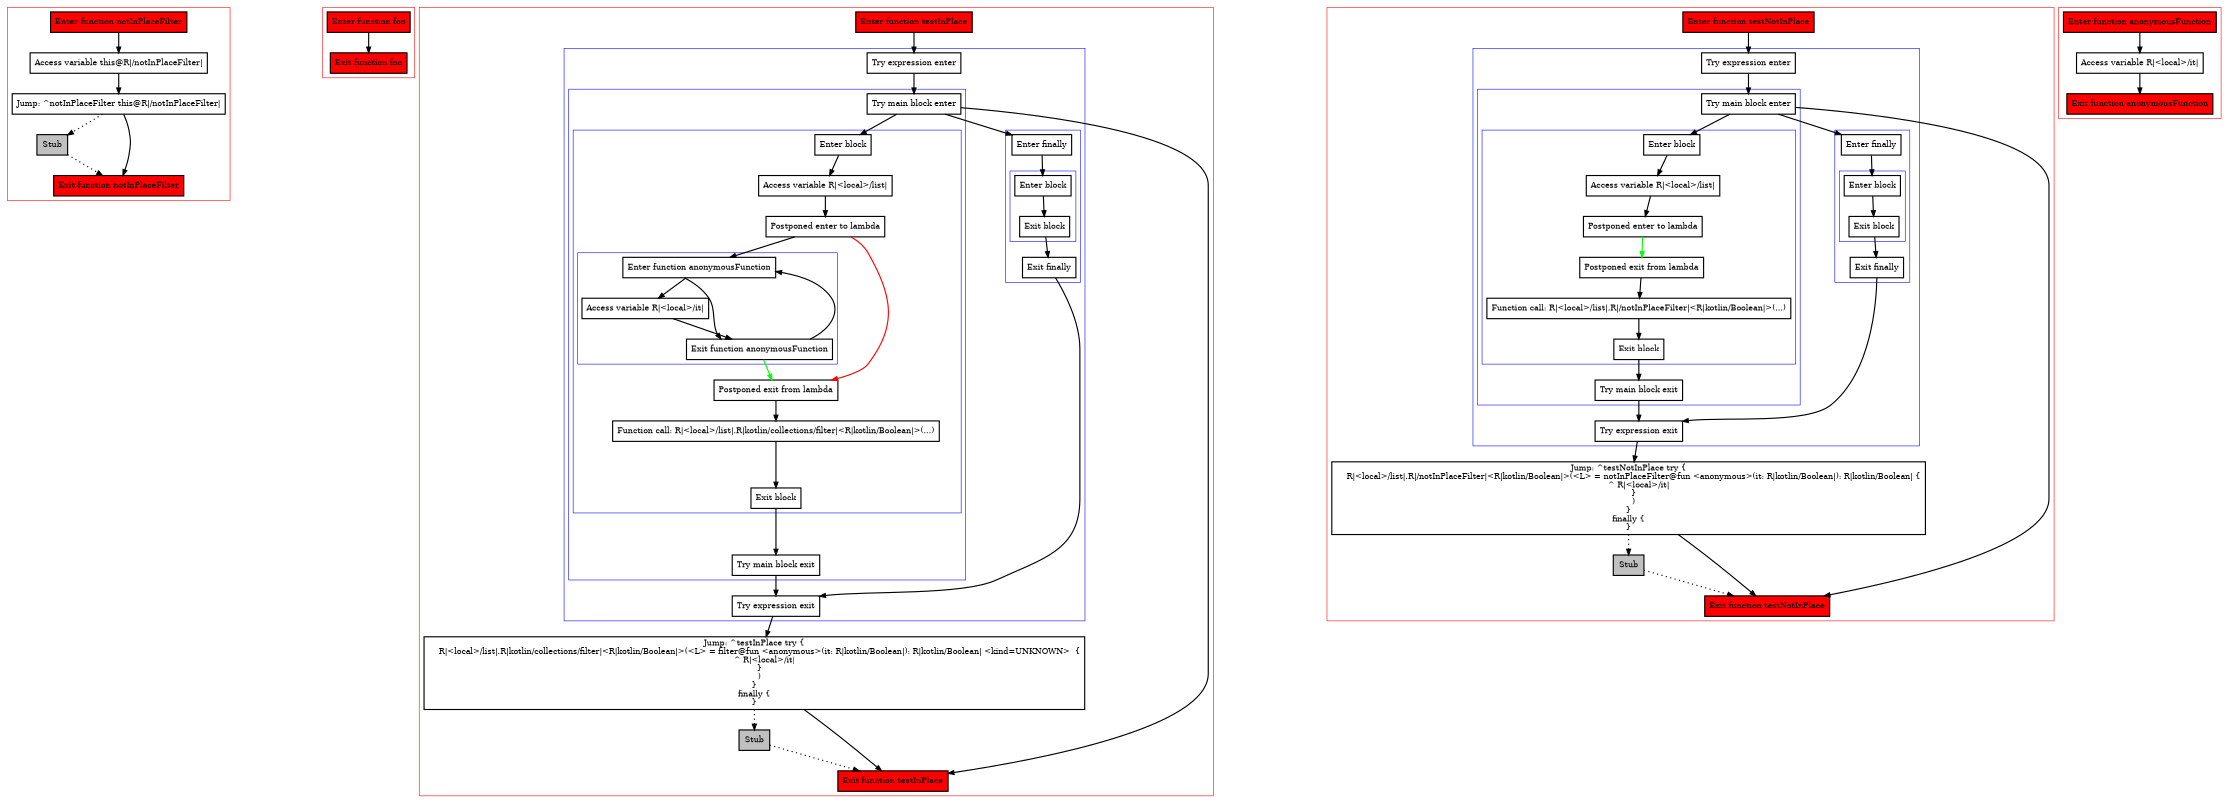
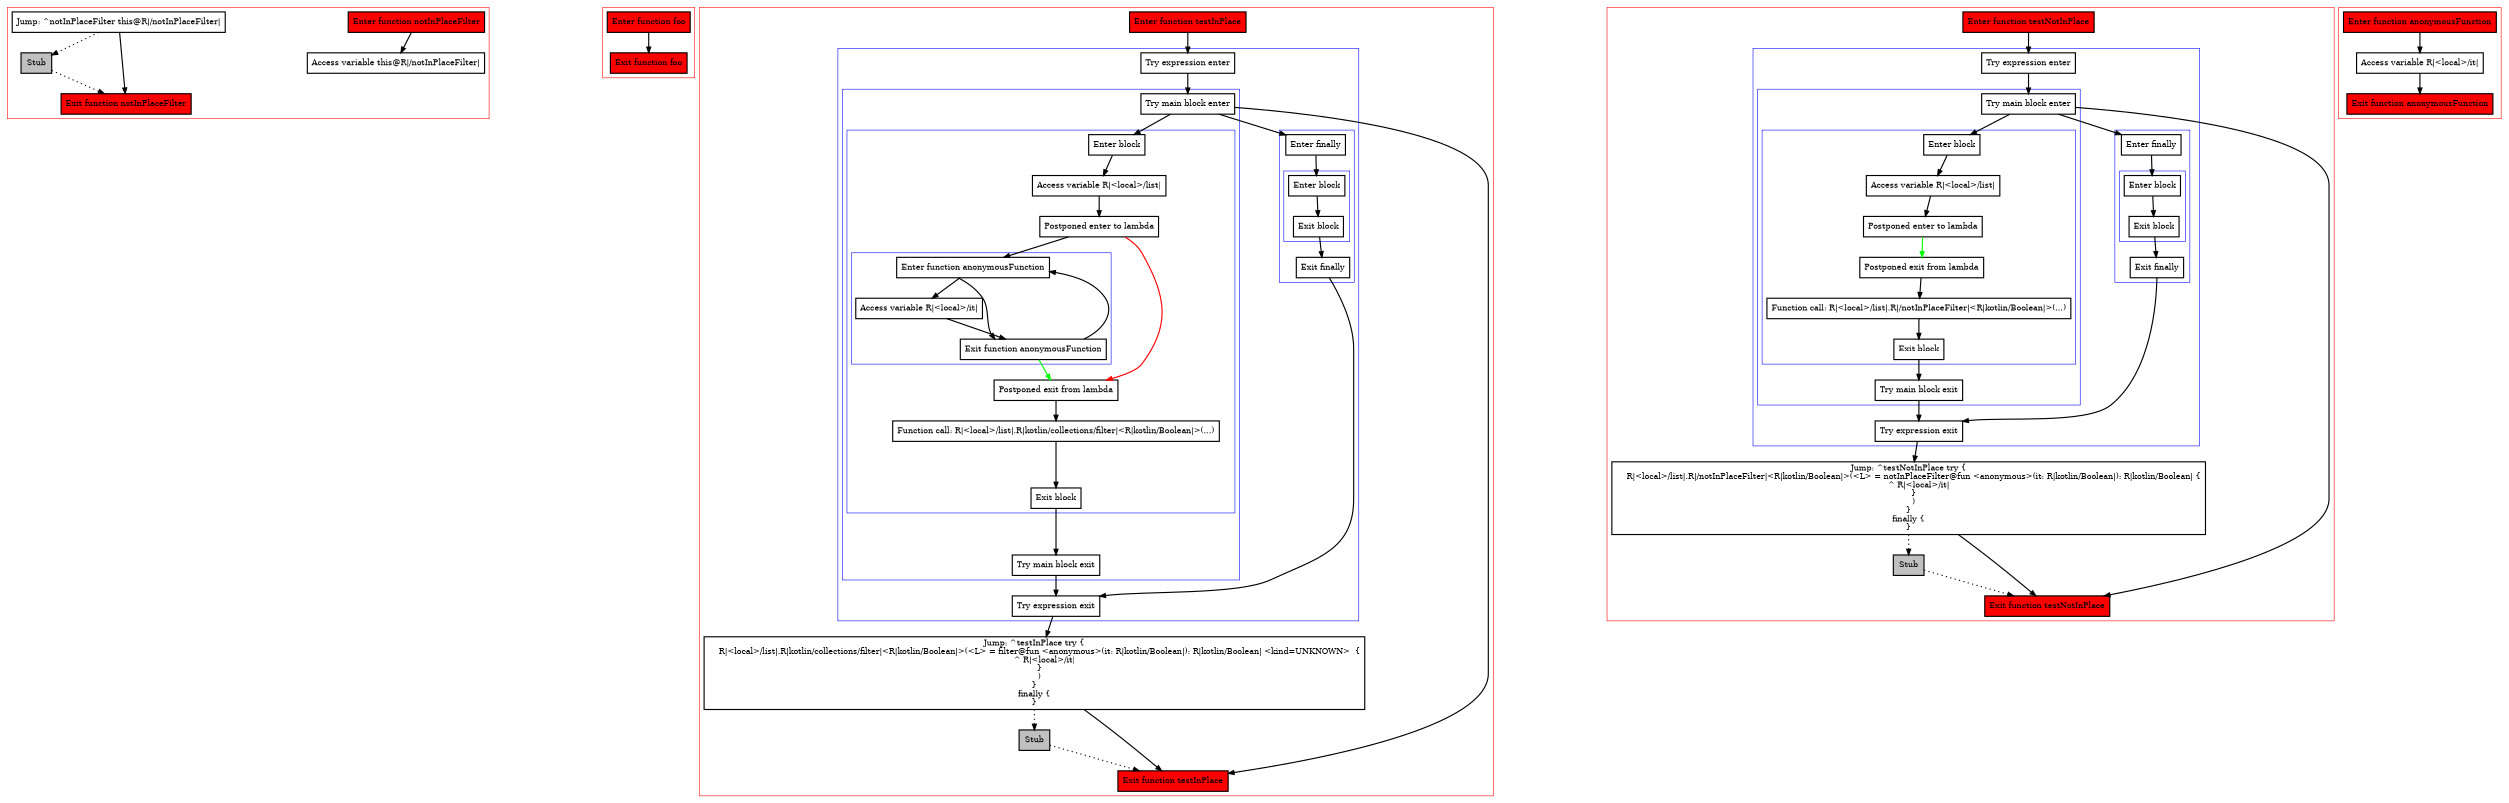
  digraph {
    nodesep=3
    node [penwidth=2 shape=box]
    edge [penwidth=2]
    n1 [fillcolor=red label="Enter function notInPlaceFilter" style=filled]
    n2 [label="Access variable this@R|/notInPlaceFilter|"]
    n3 [label="Jump: ^notInPlaceFilter this@R|/notInPlaceFilter|"]
    n4 [fillcolor=gray label=Stub style=filled]
    n5 [fillcolor=red label="Exit function notInPlaceFilter" style=filled]
    n6 [fillcolor=red label="Enter function foo" style=filled]
    n7 [fillcolor=red label="Exit function foo" style=filled]
    n8 [label="Enter function anonymousFunction"]
    n9 [label="Access variable R|<local>/it|"]
    n10 [label="Exit function anonymousFunction"]
    n11 [label="Enter block"]
    n12 [label="Access variable R|<local>/list|"]
    n13 [label="Postponed enter to lambda"]
    n14 [label="Postponed exit from lambda"]
    n15 [label="Function call: R|<local>/list|.R|kotlin/collections/filter|<R|kotlin/Boolean|>(...)"]
    n16 [label="Exit block"]
    n17 [label="Try main block enter"]
    n18 [label="Try main block exit"]
    n19 [label="Enter block"]
    n20 [label="Exit block"]
    n21 [label="Enter finally"]
    n22 [label="Exit finally"]
    n23 [label="Try expression enter"]
    n24 [label="Try expression exit"]
    n25 [fillcolor=red label="Enter function testInPlace" style=filled]
    n26 [label="Jump: ^testInPlace try {\n    R|<local>/list|.R|kotlin/collections/filter|<R|kotlin/Boolean|>(<L> = filter@fun <anonymous>(it: R|kotlin/Boolean|): R|kotlin/Boolean| <kind=UNKNOWN>  {\n        ^ R|<local>/it|\n    }\n    )\n}\nfinally {\n}\n"]
    n27 [fillcolor=gray label=Stub style=filled]
    n28 [fillcolor=red label="Exit function testInPlace" style=filled]
    n29 [label="Enter block"]
    n30 [label="Access variable R|<local>/list|"]
    n31 [label="Postponed enter to lambda"]
    n32 [label="Postponed exit from lambda"]
    n33 [label="Function call: R|<local>/list|.R|/notInPlaceFilter|<R|kotlin/Boolean|>(...)"]
    n34 [label="Exit block"]
    n35 [label="Try main block enter"]
    n36 [label="Try main block exit"]
    n37 [label="Enter block"]
    n38 [label="Exit block"]
    n39 [label="Enter finally"]
    n40 [label="Exit finally"]
    n41 [label="Try expression enter"]
    n42 [label="Try expression exit"]
    n43 [fillcolor=red label="Enter function testNotInPlace" style=filled]
    n44 [label="Jump: ^testNotInPlace try {\n    R|<local>/list|.R|/notInPlaceFilter|<R|kotlin/Boolean|>(<L> = notInPlaceFilter@fun <anonymous>(it: R|kotlin/Boolean|): R|kotlin/Boolean| {\n        ^ R|<local>/it|\n    }\n    )\n}\nfinally {\n}\n"]
    n45 [fillcolor=gray label=Stub style=filled]
    n46 [fillcolor=red label="Exit function testNotInPlace" style=filled]
    n47 [fillcolor=red label="Enter function anonymousFunction" style=filled]
    n48 [label="Access variable R|<local>/it|"]
    n49 [fillcolor=red label="Exit function anonymousFunction" style=filled]
    subgraph cluster_1 {
      color=red
      n1
      n2
      n3
      n4
      n5
    }
    subgraph cluster_2 {
      color=red
      n6
      n7
    }
    subgraph cluster_3 {
      color=red
      n25
      n26
      n27
      n28
      subgraph cluster_4 {
        color=blue
        n23
        n24
        subgraph cluster_5 {
          color=blue
          n17
          n18
          subgraph cluster_6 {
            color=blue
            n11
            n12
            n13
            n14
            n15
            n16
            subgraph cluster_7 {
              color=blue
              n8
              n9
              n10
            }
          }
        }
        subgraph cluster_8 {
          color=blue
          n21
          n22
          subgraph cluster_9 {
            color=blue
            n19
            n20
          }
        }
      }
    }
    subgraph cluster_10 {
      color=red
      n43
      n44
      n45
      n46
      subgraph cluster_11 {
        color=blue
        n41
        n42
        subgraph cluster_12 {
          color=blue
          n35
          n36
          subgraph cluster_13 {
            color=blue
            n29
            n30
            n31
            n32
            n33
            n34
          }
        }
        subgraph cluster_14 {
          color=blue
          n39
          n40
          subgraph cluster_15 {
            color=blue
            n37
            n38
          }
        }
      }
    }
    subgraph cluster_16 {
      color=red
      n47
      n48
      n49
    }
    n1 -> n2
-   n2 -> n3
    n3 -> n4 [style=dotted]
    n3 -> n5
    n4 -> n5 [style=dotted]
    n6 -> n7
    n8 -> n9
    n8 -> n10
    n9 -> n10
    n10 -> n8
    n10 -> n14 [color=green]
    n11 -> n12
    n12 -> n13
    n13 -> n8
    n13 -> n14 [color=red]
    n14 -> n15
    n15 -> n16
    n16 -> n18
    n17 -> n11
    n17 -> n21
    n17 -> n28
    n18 -> n24
    n19 -> n20
    n20 -> n22
    n21 -> n19
    n22 -> n24
    n23 -> n17
    n24 -> n26
    n25 -> n23
    n26 -> n27 [style=dotted]
    n26 -> n28
    n27 -> n28 [style=dotted]
    n29 -> n30
    n30 -> n31
    n31 -> n32 [color=green]
    n32 -> n33
    n33 -> n34
    n34 -> n36
    n35 -> n29
    n35 -> n39
    n35 -> n46
    n36 -> n42
    n37 -> n38
    n38 -> n40
    n39 -> n37
    n40 -> n42
    n41 -> n35
    n42 -> n44
    n43 -> n41
    n44 -> n45 [style=dotted]
    n44 -> n46
    n45 -> n46 [style=dotted]
    n47 -> n48
    n48 -> n49
  }
